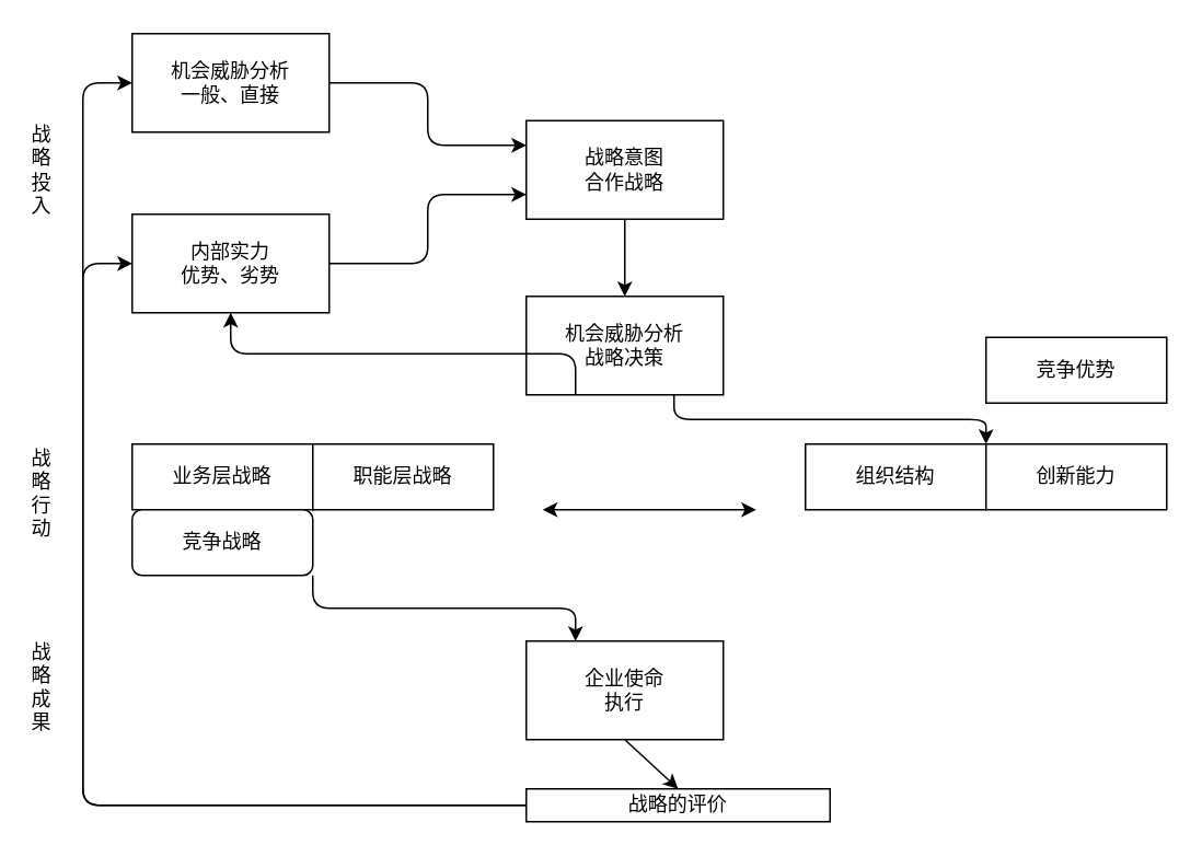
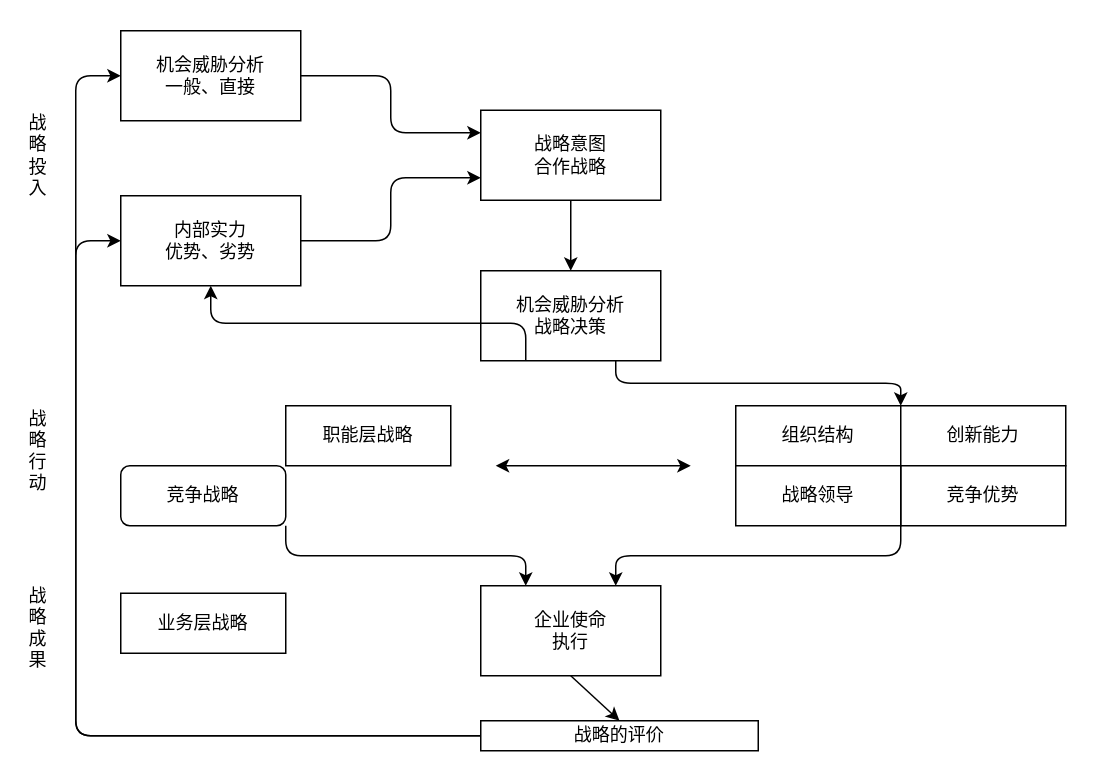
  <mxCell id="0" />
  <mxCell id="1" parent="0" />
  <mxCell id="2" value="机会威胁分析&lt;br&gt;一般、直接" style="rounded=0;whiteSpace=wrap;html=1;" parent="1" vertex="1"><mxGeometry x="80" y="20" width="120" height="60" as="geometry" /></mxCell>
  <mxCell id="3" value="内部实力&lt;br&gt;优势、劣势" style="rounded=0;whiteSpace=wrap;html=1;" parent="1" vertex="1"><mxGeometry x="80" y="130" width="120" height="60" as="geometry" /></mxCell>
  <mxCell id="4" value="战略意图&lt;br&gt;合作战略" style="rounded=0;whiteSpace=wrap;html=1;" parent="1" vertex="1"><mxGeometry x="320" y="73" width="120" height="60" as="geometry" /></mxCell>
  <mxCell id="5" value="" style="edgeStyle=elbowEdgeStyle;elbow=horizontal;endArrow=classic;html=1;exitX=1;exitY=0.5;exitDx=0;exitDy=0;entryX=0;entryY=0.25;entryDx=0;entryDy=0;" parent="1" source="2" target="4" edge="1"><mxGeometry width="50" height="50" relative="1" as="geometry"><mxPoint x="290" y="260" as="sourcePoint" /><mxPoint x="340" y="210" as="targetPoint" /></mxGeometry></mxCell>
  <mxCell id="6" value="" style="edgeStyle=elbowEdgeStyle;elbow=horizontal;endArrow=classic;html=1;exitX=1;exitY=0.5;exitDx=0;exitDy=0;entryX=0;entryY=0.75;entryDx=0;entryDy=0;" parent="1" source="3" target="4" edge="1"><mxGeometry width="50" height="50" relative="1" as="geometry"><mxPoint x="210" y="60" as="sourcePoint" /><mxPoint x="330" y="98" as="targetPoint" /></mxGeometry></mxCell>
  <mxCell id="7" value="机会威胁分析&lt;br&gt;战略决策" style="rounded=0;whiteSpace=wrap;html=1;" parent="1" vertex="1"><mxGeometry x="320" y="180" width="120" height="60" as="geometry" /></mxCell>
  <mxCell id="8" value="组织结构" style="rounded=0;whiteSpace=wrap;html=1;" parent="1" vertex="1"><mxGeometry x="490" y="270" width="110" height="40" as="geometry" /></mxCell>
  <mxCell id="9" value="创新能力" style="rounded=0;whiteSpace=wrap;html=1;" parent="1" vertex="1"><mxGeometry x="600" y="270" width="110" height="40" as="geometry" /></mxCell>
- <mxCell id="10" value="竞争优势" style="rounded=0;whiteSpace=wrap;html=1;" parent="1" vertex="1"><mxGeometry x="600" y="205" width="110" height="40" as="geometry" /></mxCell>
- <mxCell id="12" value="业务层战略" style="rounded=0;whiteSpace=wrap;html=1;" parent="1" vertex="1"><mxGeometry x="80" y="270" width="110" height="40" as="geometry" /></mxCell>
+ <mxCell id="10" value="竞争优势" style="rounded=0;whiteSpace=wrap;html=1;" parent="1" vertex="1"><mxGeometry x="600" y="310" width="110" height="40" as="geometry" /></mxCell>
+ <mxCell id="11" value="战略领导" style="rounded=0;whiteSpace=wrap;html=1;" parent="1" vertex="1"><mxGeometry x="490" y="310" width="110" height="40" as="geometry" /></mxCell>
+ <mxCell id="12" value="业务层战略" style="rounded=0;whiteSpace=wrap;html=1;" parent="1" vertex="1"><mxGeometry x="80" y="395" width="110" height="40" as="geometry" /></mxCell>
  <mxCell id="13" value="职能层战略" style="rounded=0;whiteSpace=wrap;html=1;" parent="1" vertex="1"><mxGeometry x="190" y="270" width="110" height="40" as="geometry" /></mxCell>
  <mxCell id="14" value="竞争战略" style="whiteSpace=wrap;html=1;rounded=1;" parent="1" vertex="1"><mxGeometry x="80" y="310" width="110" height="40" as="geometry" /></mxCell>
  <mxCell id="15" value="" style="endArrow=classic;html=1;exitX=0.5;exitY=1;exitDx=0;exitDy=0;entryX=0.5;entryY=0;entryDx=0;entryDy=0;" parent="1" source="4" target="7" edge="1"><mxGeometry width="50" height="50" relative="1" as="geometry"><mxPoint x="290" y="270" as="sourcePoint" /><mxPoint x="370" y="170" as="targetPoint" /></mxGeometry></mxCell>
  <mxCell id="16" value="" style="edgeStyle=elbowEdgeStyle;elbow=vertical;endArrow=classic;html=1;exitX=0.75;exitY=1;exitDx=0;exitDy=0;entryX=1;entryY=0;entryDx=0;entryDy=0;" parent="1" source="7" target="8" edge="1"><mxGeometry width="50" height="50" relative="1" as="geometry"><mxPoint x="290" y="270" as="sourcePoint" /><mxPoint x="340" y="220" as="targetPoint" /></mxGeometry></mxCell>
  <mxCell id="17" value="" style="edgeStyle=elbowEdgeStyle;elbow=vertical;endArrow=classic;html=1;exitX=0.25;exitY=1;exitDx=0;exitDy=0;" parent="1" source="7" target="3" edge="1"><mxGeometry width="50" height="50" relative="1" as="geometry"><mxPoint x="420" y="250" as="sourcePoint" /><mxPoint x="610" y="270" as="targetPoint" /></mxGeometry></mxCell>
  <mxCell id="18" value="企业使命&lt;br&gt;执行" style="rounded=0;whiteSpace=wrap;html=1;" parent="1" vertex="1"><mxGeometry x="320" y="390" width="120" height="60" as="geometry" /></mxCell>
+ <mxCell id="19" value="" style="edgeStyle=elbowEdgeStyle;elbow=vertical;endArrow=classic;html=1;exitX=1;exitY=1;exitDx=0;exitDy=0;entryX=0.75;entryY=0;entryDx=0;entryDy=0;" parent="1" source="11" target="18" edge="1"><mxGeometry width="50" height="50" relative="1" as="geometry"><mxPoint x="420" y="250" as="sourcePoint" /><mxPoint x="610" y="280" as="targetPoint" /></mxGeometry></mxCell>
  <mxCell id="20" value="" style="edgeStyle=elbowEdgeStyle;elbow=vertical;endArrow=classic;html=1;exitX=1;exitY=1;exitDx=0;exitDy=0;entryX=0.25;entryY=0;entryDx=0;entryDy=0;" parent="1" source="14" target="18" edge="1"><mxGeometry width="50" height="50" relative="1" as="geometry"><mxPoint x="610" y="360" as="sourcePoint" /><mxPoint x="420" y="400" as="targetPoint" /></mxGeometry></mxCell>
  <mxCell id="21" value="" style="endArrow=classic;startArrow=classic;html=1;" parent="1" edge="1"><mxGeometry width="50" height="50" relative="1" as="geometry"><mxPoint x="330" y="310" as="sourcePoint" /><mxPoint x="460" y="310" as="targetPoint" /></mxGeometry></mxCell>
  <mxCell id="22" value="" style="edgeStyle=elbowEdgeStyle;elbow=horizontal;endArrow=classic;html=1;exitX=0;exitY=0.5;exitDx=0;exitDy=0;entryX=0;entryY=0.5;entryDx=0;entryDy=0;" parent="1" source="27" target="3" edge="1"><mxGeometry width="50" height="50" relative="1" as="geometry"><mxPoint x="290" y="270" as="sourcePoint" /><mxPoint x="340" y="220" as="targetPoint" /><Array as="points"><mxPoint x="50" y="300" /></Array></mxGeometry></mxCell>
  <mxCell id="23" value="" style="edgeStyle=elbowEdgeStyle;elbow=horizontal;endArrow=classic;html=1;exitX=0;exitY=0.5;exitDx=0;exitDy=0;entryX=0;entryY=0.5;entryDx=0;entryDy=0;" parent="1" source="27" target="2" edge="1"><mxGeometry width="50" height="50" relative="1" as="geometry"><mxPoint x="390" y="460" as="sourcePoint" /><mxPoint x="90" y="170" as="targetPoint" /><Array as="points"><mxPoint x="50" y="250" /></Array></mxGeometry></mxCell>
  <mxCell id="24" value="战略投入" style="text;html=1;strokeColor=none;fillColor=none;align=center;verticalAlign=middle;whiteSpace=wrap;rounded=0;rotation=0;flipV=1;" parent="1" vertex="1"><mxGeometry x="20" y="93" width="10" height="20" as="geometry" /></mxCell>
  <mxCell id="25" value="战略行动" style="text;html=1;strokeColor=none;fillColor=none;align=center;verticalAlign=middle;whiteSpace=wrap;rounded=0;rotation=0;flipV=1;" parent="1" vertex="1"><mxGeometry x="20" y="290" width="10" height="20" as="geometry" /></mxCell>
  <mxCell id="26" value="战略成果" style="text;html=1;strokeColor=none;fillColor=none;align=center;verticalAlign=middle;whiteSpace=wrap;rounded=0;rotation=0;flipV=1;" parent="1" vertex="1"><mxGeometry x="20" y="408" width="10" height="20" as="geometry" /></mxCell>
  <mxCell id="27" value="战略的评价" style="rounded=0;whiteSpace=wrap;html=1;" parent="1" vertex="1"><mxGeometry x="320" y="480" width="185" height="20" as="geometry" /></mxCell>
  <mxCell id="28" value="" style="endArrow=classic;html=1;entryX=0.5;entryY=0;entryDx=0;entryDy=0;exitX=0.5;exitY=1;exitDx=0;exitDy=0;" parent="1" source="18" target="27" edge="1"><mxGeometry width="50" height="50" relative="1" as="geometry"><mxPoint x="170" y="270" as="sourcePoint" /><mxPoint x="220" y="220" as="targetPoint" /></mxGeometry></mxCell>
